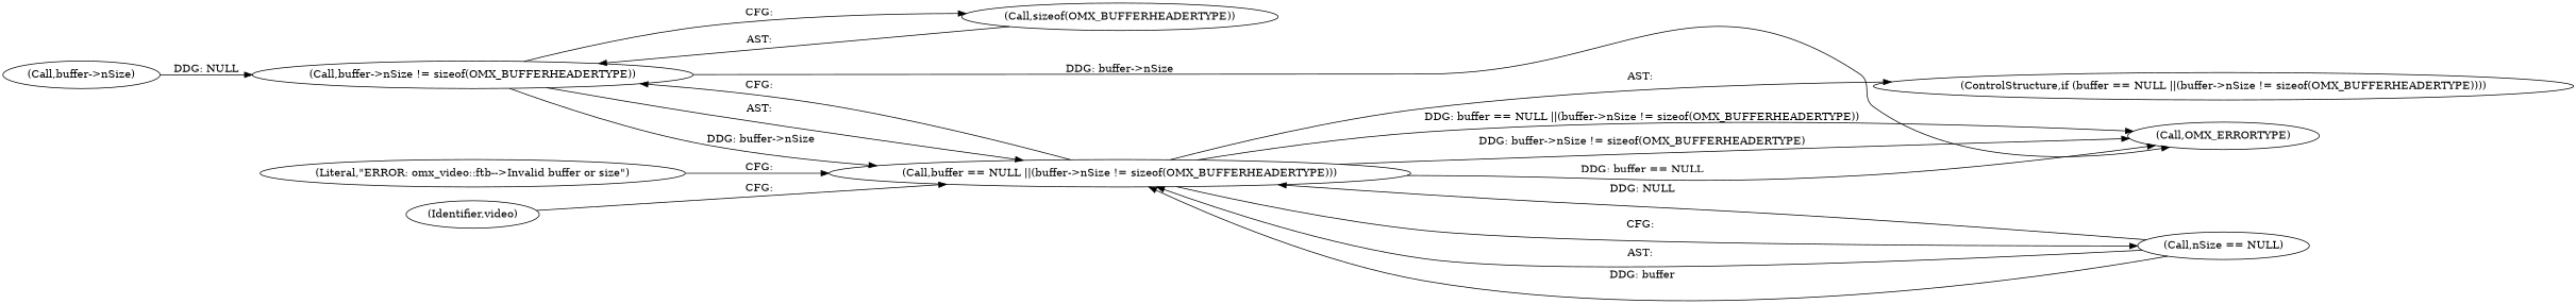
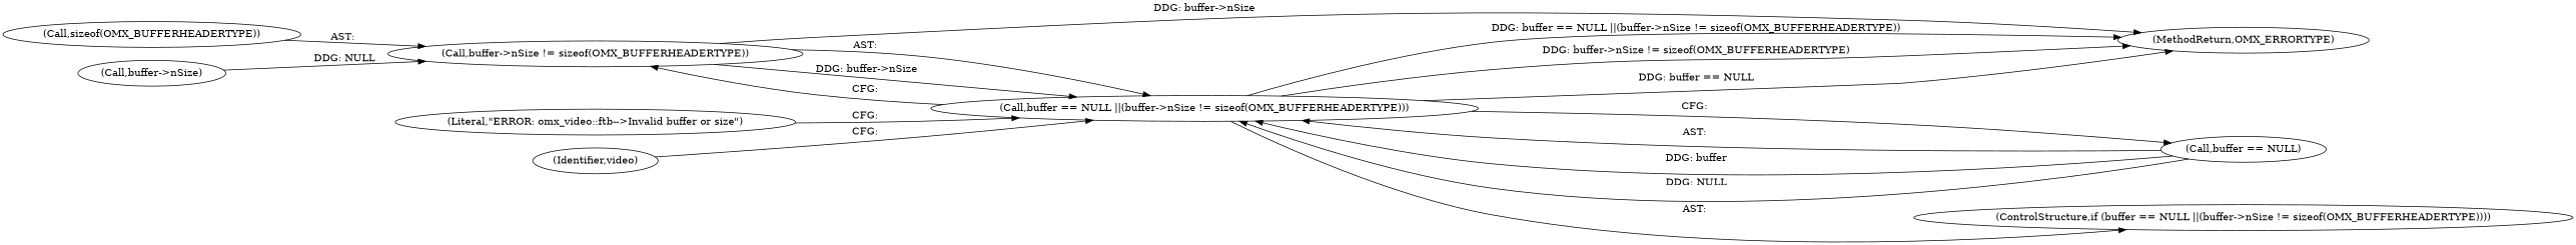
  digraph {
    rankdir=LR
    n1 [label="(Call,buffer->nSize != sizeof(OMX_BUFFERHEADERTYPE))"]
    n2 [label="(Call,buffer == NULL ||(buffer->nSize != sizeof(OMX_BUFFERHEADERTYPE)))"]
    n3 [label="(Call,sizeof(OMX_BUFFERHEADERTYPE))"]
-   n4 [label="(Call,OMX_ERRORTYPE)"]
-   n5 [label="(Call,nSize == NULL)"]
+   n4 [label="(MethodReturn,OMX_ERRORTYPE)"]
+   n5 [label="(Call,buffer == NULL)"]
    n6 [label="(ControlStructure,if (buffer == NULL ||(buffer->nSize != sizeof(OMX_BUFFERHEADERTYPE))))"]
    n7 [label="(Literal,\"ERROR: omx_video::ftb-->Invalid buffer or size\")"]
    n8 [label="(Identifier,video)"]
    n9 [label="(Call,buffer->nSize)"]
    n1 -> n2 [label="AST: "]
    n1 -> n2 [label="DDG: buffer->nSize"]
-   n1 -> n3 [label="CFG: "]
    n1 -> n4 [label="DDG: buffer->nSize"]
    n2 -> n1 [label="CFG: "]
    n2 -> n4 [label="DDG: buffer == NULL ||(buffer->nSize != sizeof(OMX_BUFFERHEADERTYPE))"]
    n2 -> n4 [label="DDG: buffer->nSize != sizeof(OMX_BUFFERHEADERTYPE)"]
    n2 -> n4 [label="DDG: buffer == NULL"]
    n2 -> n5 [label="CFG: "]
    n2 -> n6 [label="AST: "]
    n3 -> n1 [label="AST: "]
    n5 -> n2 [label="AST: "]
    n5 -> n2 [label="DDG: buffer"]
    n5 -> n2 [label="DDG: NULL"]
    n7 -> n2 [label="CFG: "]
    n8 -> n2 [label="CFG: "]
    n9 -> n1 [label="DDG: NULL"]
  }
